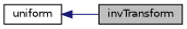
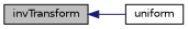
  digraph {
    rankdir=LR
    node [color=black fontname=Helvetica fontsize=10 shape=record]
    n1 [fillcolor=grey75 fontcolor=black height=0.2 label=invTransform style=filled width=0.4]
    n2 [height=0.2 label=uniform width=0.4]
-   n2 -> n1 [color=midnightblue dir=back fontname=Helvetica fontsize=10 labelfontname=Helvetica labelfontsize=10 style=solid]
+   n1 -> n2 [color=midnightblue dir=back fontname=Helvetica fontsize=10 labelfontname=Helvetica labelfontsize=10 style=solid]
  }
